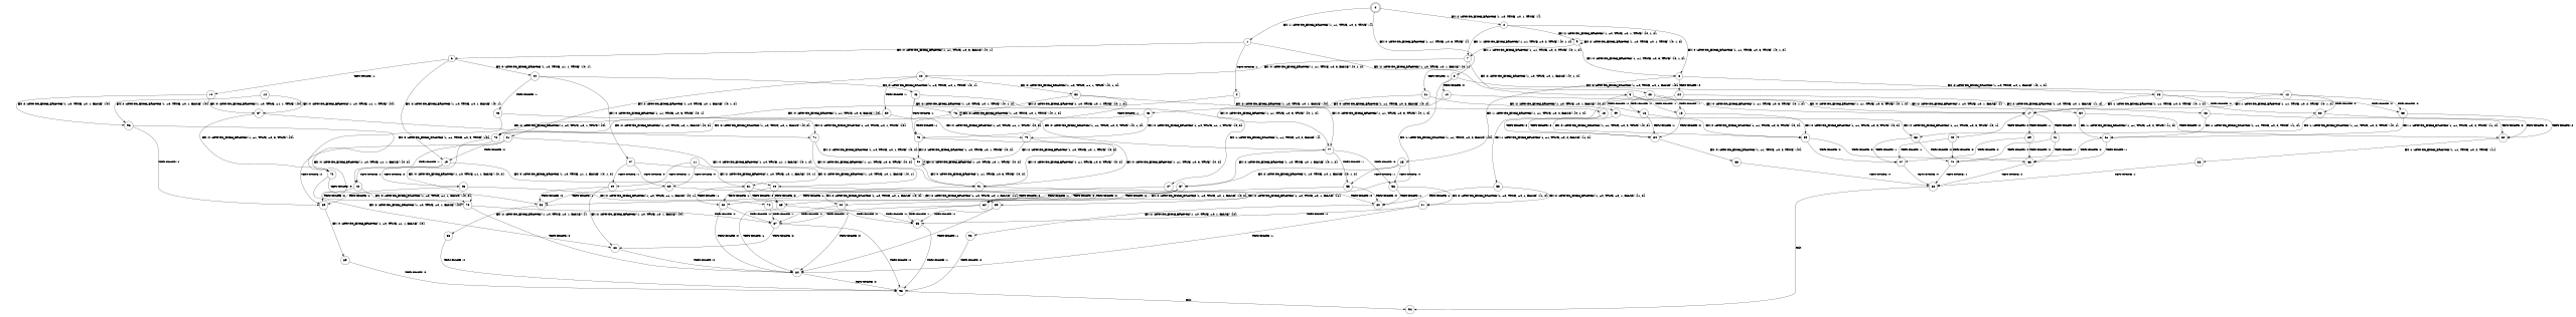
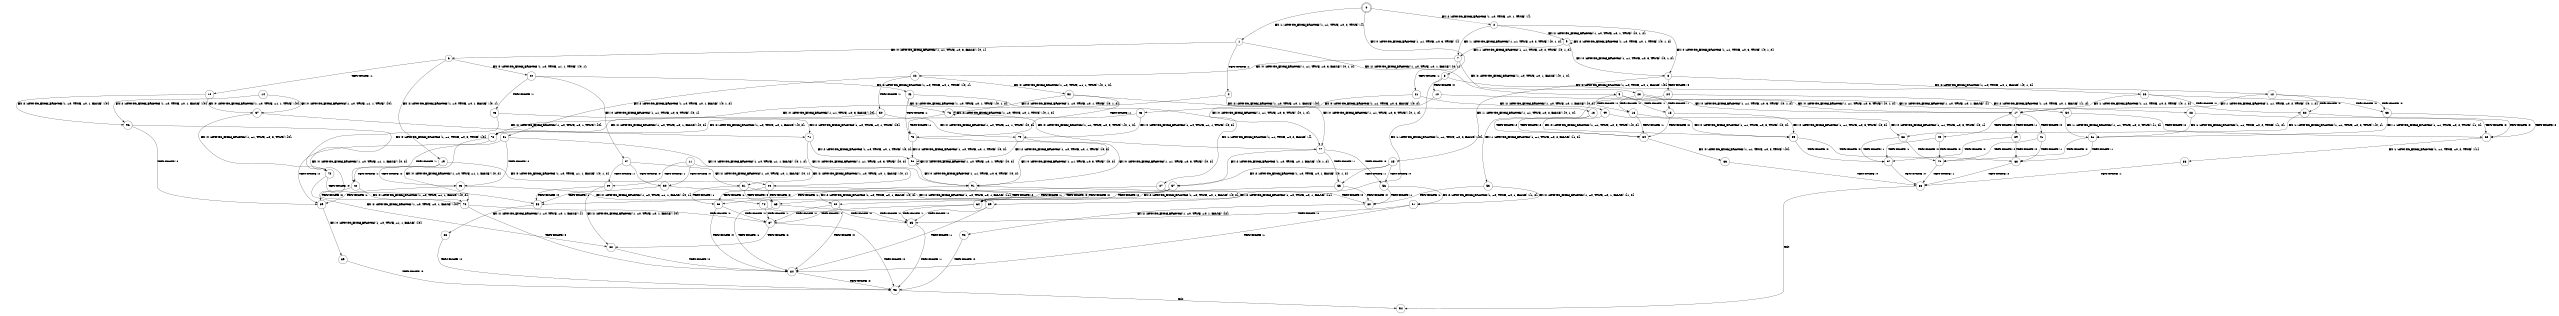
  digraph {
    node [shape=circle]
    0 [peripheries=2]
    1
    2
    3
    4
    5
    6
    7
    8
    9
    10
    12
    64
    13
    78
    15
    16
    17
    18
    19
    20
    21
    22
    23
    24
    25
    26
    27
    28
    11
    29
    30
    31
    32
    33
    34
    35
    n38 [label=96]
    14
    37
    38
    39
    40
    41
    42
    43
    44
    45
    46
    47
    48
    49
    50
    51
    52
    53
    54
    55
    56
    57
    58
    59
    60
    61
    62
    63
    65
    66
    67
    68
    69
    70
    71
    72
    73
    74
    75
    76
    77
    79
    80
    81
    82
    83
    84
    85
    86
    87
    88
    89
    n91 [label=98]
    91
    92
    93
    94
    0 -> 1 [label="EX !1 !ATOMIC_EXCH_BRANCH (1, +1, TRUE, +0, 2, TRUE) !{}"]
    0 -> 2 [label="EX !2 !ATOMIC_EXCH_BRANCH (1, +0, TRUE, +0, 1, TRUE) !{}"]
    0 -> 3 [label="EX !0 !ATOMIC_EXCH_BRANCH (1, +1, TRUE, +0, 3, TRUE) !{}"]
    1 -> 4 [label="TERMINATE !1"]
    1 -> 5 [label="EX !2 !ATOMIC_EXCH_BRANCH (1, +0, TRUE, +0, 1, FALSE) !{0, 1}"]
    1 -> 6 [label="EX !0 !ATOMIC_EXCH_BRANCH (1, +1, TRUE, +0, 3, FALSE) !{0, 1}"]
    2 -> 7 [label="EX !1 !ATOMIC_EXCH_BRANCH (1, +1, TRUE, +0, 2, TRUE) !{0, 1, 2}"]
    2 -> 8 [label="EX !0 !ATOMIC_EXCH_BRANCH (1, +1, TRUE, +0, 3, TRUE) !{0, 1, 2}"]
    2 -> 9 [label="EX !2 !ATOMIC_EXCH_BRANCH (1, +0, TRUE, +0, 1, TRUE) !{0, 1, 2}"]
    3 -> 10 [label="TERMINATE !0"]
    3 -> 12 [label="EX !2 !ATOMIC_EXCH_BRANCH (1, +0, TRUE, +0, 1, FALSE) !{0}"]
    3 -> 64 [label="EX !1 !ATOMIC_EXCH_BRANCH (1, +1, TRUE, +0, 2, FALSE) !{0}"]
    4 -> 13 [label="EX !2 !ATOMIC_EXCH_BRANCH (1, +0, TRUE, +0, 1, FALSE) !{0}"]
    4 -> 78 [label="EX !0 !ATOMIC_EXCH_BRANCH (1, +1, TRUE, +0, 3, FALSE) !{0}"]
    5 -> 15 [label="TERMINATE !1"]
    5 -> 16 [label="TERMINATE !2"]
    5 -> 17 [label="EX !0 !ATOMIC_EXCH_BRANCH (1, +1, TRUE, +0, 3, TRUE) !{0, 1, 2}"]
    6 -> 18 [label="TERMINATE !1"]
    6 -> 19 [label="EX !2 !ATOMIC_EXCH_BRANCH (1, +0, TRUE, +0, 1, FALSE) !{0, 1}"]
    6 -> 20 [label="EX !0 !ATOMIC_EXCH_BRANCH (1, +0, TRUE, +1, 1, TRUE) !{0, 1}"]
    7 -> 21 [label="TERMINATE !1"]
    7 -> 22 [label="EX !0 !ATOMIC_EXCH_BRANCH (1, +1, TRUE, +0, 3, FALSE) !{0, 1, 2}"]
    7 -> 23 [label="EX !2 !ATOMIC_EXCH_BRANCH (1, +0, TRUE, +0, 1, FALSE) !{0, 1, 2}"]
    8 -> 24 [label="TERMINATE !0"]
    8 -> 25 [label="EX !1 !ATOMIC_EXCH_BRANCH (1, +1, TRUE, +0, 2, FALSE) !{0, 1, 2}"]
    8 -> 26 [label="EX !2 !ATOMIC_EXCH_BRANCH (1, +0, TRUE, +0, 1, FALSE) !{0, 1, 2}"]
    9 -> 7 [label="EX !1 !ATOMIC_EXCH_BRANCH (1, +1, TRUE, +0, 2, TRUE) !{0, 1, 2}"]
    9 -> 8 [label="EX !0 !ATOMIC_EXCH_BRANCH (1, +1, TRUE, +0, 3, TRUE) !{0, 1, 2}"]
    9 -> 9 [label="EX !2 !ATOMIC_EXCH_BRANCH (1, +0, TRUE, +0, 1, TRUE) !{0, 1, 2}"]
    10 -> 27 [label="EX !1 !ATOMIC_EXCH_BRANCH (1, +1, TRUE, +0, 2, FALSE) !{}"]
    10 -> 28 [label="EX !2 !ATOMIC_EXCH_BRANCH (1, +0, TRUE, +0, 1, FALSE) !{}"]
    12 -> 17 [label="EX !1 !ATOMIC_EXCH_BRANCH (1, +1, TRUE, +0, 2, TRUE) !{0, 1, 2}"]
    12 -> 32 [label="TERMINATE !2"]
    12 -> 33 [label="TERMINATE !0"]
    64 -> 85 [label="TERMINATE !1"]
    64 -> 87 [label="TERMINATE !1"]
    13 -> 34 [label="TERMINATE !2"]
    13 -> 35 [label="EX !0 !ATOMIC_EXCH_BRANCH (1, +1, TRUE, +0, 3, TRUE) !{0, 2}"]
    78 -> 69 [label="TERMINATE !2"]
    78 -> 70 [label="EX !0 !ATOMIC_EXCH_BRANCH (1, +0, TRUE, +1, 1, FALSE) !{0, 2}"]
    15 -> 34 [label="TERMINATE !2"]
    15 -> 35 [label="EX !0 !ATOMIC_EXCH_BRANCH (1, +1, TRUE, +0, 3, TRUE) !{0, 2}"]
    16 -> 34 [label="TERMINATE !1"]
    16 -> 38 [label="EX !0 !ATOMIC_EXCH_BRANCH (1, +1, TRUE, +0, 3, TRUE) !{0, 1}"]
    17 -> 39 [label="TERMINATE !1"]
    17 -> 40 [label="TERMINATE !2"]
    17 -> 41 [label="TERMINATE !0"]
    18 -> n38 [label="EX !2 !ATOMIC_EXCH_BRANCH (1, +0, TRUE, +0, 1, FALSE) !{0}"]
    18 -> 37 [label="EX !0 !ATOMIC_EXCH_BRANCH (1, +0, TRUE, +1, 1, TRUE) !{0}"]
    19 -> 42 [label="TERMINATE !1"]
    19 -> 43 [label="TERMINATE !2"]
    19 -> 44 [label="EX !0 !ATOMIC_EXCH_BRANCH (1, +0, TRUE, +1, 1, FALSE) !{0, 1, 2}"]
    20 -> 45 [label="TERMINATE !1"]
    20 -> 46 [label="EX !2 !ATOMIC_EXCH_BRANCH (1, +0, TRUE, +0, 1, TRUE) !{0, 1}"]
    20 -> 47 [label="EX !0 !ATOMIC_EXCH_BRANCH (1, +1, TRUE, +0, 3, TRUE) !{0, 1}"]
    21 -> 48 [label="EX !0 !ATOMIC_EXCH_BRANCH (1, +1, TRUE, +0, 3, FALSE) !{0, 2}"]
    21 -> 49 [label="EX !2 !ATOMIC_EXCH_BRANCH (1, +0, TRUE, +0, 1, FALSE) !{0, 2}"]
    22 -> 50 [label="TERMINATE !1"]
    22 -> 51 [label="EX !2 !ATOMIC_EXCH_BRANCH (1, +0, TRUE, +0, 1, FALSE) !{0, 1, 2}"]
    22 -> 52 [label="EX !0 !ATOMIC_EXCH_BRANCH (1, +0, TRUE, +1, 1, TRUE) !{0, 1, 2}"]
    23 -> 15 [label="TERMINATE !1"]
    23 -> 16 [label="TERMINATE !2"]
    23 -> 17 [label="EX !0 !ATOMIC_EXCH_BRANCH (1, +1, TRUE, +0, 3, TRUE) !{0, 1, 2}"]
    24 -> 53 [label="EX !1 !ATOMIC_EXCH_BRANCH (1, +1, TRUE, +0, 2, FALSE) !{1, 2}"]
    24 -> 54 [label="EX !2 !ATOMIC_EXCH_BRANCH (1, +0, TRUE, +0, 1, FALSE) !{1, 2}"]
    25 -> 55 [label="TERMINATE !1"]
    25 -> 56 [label="TERMINATE !0"]
    25 -> 57 [label="EX !2 !ATOMIC_EXCH_BRANCH (1, +0, TRUE, +0, 1, FALSE) !{0, 1, 2}"]
    26 -> 17 [label="EX !1 !ATOMIC_EXCH_BRANCH (1, +1, TRUE, +0, 2, TRUE) !{0, 1, 2}"]
    26 -> 32 [label="TERMINATE !2"]
    26 -> 33 [label="TERMINATE !0"]
    27 -> 58 [label="TERMINATE !1"]
    27 -> 59 [label="EX !2 !ATOMIC_EXCH_BRANCH (1, +0, TRUE, +0, 1, FALSE) !{1}"]
    28 -> 60 [label="TERMINATE !2"]
    28 -> 61 [label="EX !1 !ATOMIC_EXCH_BRANCH (1, +1, TRUE, +0, 2, TRUE) !{1, 2}"]
    11 -> 29 [label="TERMINATE !1"]
    11 -> 30 [label="TERMINATE !0"]
    11 -> 31 [label="EX !2 !ATOMIC_EXCH_BRANCH (1, +0, TRUE, +0, 1, FALSE) !{0, 1}"]
    29 -> 58 [label="TERMINATE !0"]
    29 -> 62 [label="EX !2 !ATOMIC_EXCH_BRANCH (1, +0, TRUE, +0, 1, FALSE) !{0}"]
    30 -> 58 [label="TERMINATE !1"]
    30 -> 59 [label="EX !2 !ATOMIC_EXCH_BRANCH (1, +0, TRUE, +0, 1, FALSE) !{1}"]
    31 -> 64 [label="TERMINATE !2"]
    31 -> 63 [label="TERMINATE !1"]
    31 -> 65 [label="TERMINATE !0"]
    32 -> 38 [label="EX !1 !ATOMIC_EXCH_BRANCH (1, +1, TRUE, +0, 2, TRUE) !{0, 1}"]
    32 -> 60 [label="TERMINATE !0"]
    33 -> 60 [label="TERMINATE !2"]
    33 -> 61 [label="EX !1 !ATOMIC_EXCH_BRANCH (1, +1, TRUE, +0, 2, TRUE) !{1, 2}"]
    34 -> 66 [label="EX !0 !ATOMIC_EXCH_BRANCH (1, +1, TRUE, +0, 3, TRUE) !{0}"]
    35 -> 67 [label="TERMINATE !2"]
    35 -> 68 [label="TERMINATE !0"]
    n38 -> 69 [label="TERMINATE !2"]
    n38 -> 70 [label="EX !0 !ATOMIC_EXCH_BRANCH (1, +0, TRUE, +1, 1, FALSE) !{0, 2}"]
    14 -> n38 [label="EX !2 !ATOMIC_EXCH_BRANCH (1, +0, TRUE, +0, 1, FALSE) !{0}"]
    14 -> 37 [label="EX !0 !ATOMIC_EXCH_BRANCH (1, +0, TRUE, +1, 1, TRUE) !{0}"]
    37 -> 71 [label="EX !2 !ATOMIC_EXCH_BRANCH (1, +0, TRUE, +0, 1, TRUE) !{0}"]
    37 -> 72 [label="EX !0 !ATOMIC_EXCH_BRANCH (1, +1, TRUE, +0, 3, TRUE) !{0}"]
    38 -> 67 [label="TERMINATE !1"]
    38 -> 73 [label="TERMINATE !0"]
    39 -> 67 [label="TERMINATE !2"]
    39 -> 68 [label="TERMINATE !0"]
    40 -> 67 [label="TERMINATE !1"]
    40 -> 73 [label="TERMINATE !0"]
    41 -> 68 [label="TERMINATE !1"]
    41 -> 73 [label="TERMINATE !2"]
    42 -> 69 [label="TERMINATE !2"]
    42 -> 70 [label="EX !0 !ATOMIC_EXCH_BRANCH (1, +0, TRUE, +1, 1, FALSE) !{0, 2}"]
    43 -> 69 [label="TERMINATE !1"]
    43 -> 74 [label="EX !0 !ATOMIC_EXCH_BRANCH (1, +0, TRUE, +1, 1, FALSE) !{0, 1}"]
    44 -> 64 [label="TERMINATE !2"]
    44 -> 63 [label="TERMINATE !1"]
    44 -> 65 [label="TERMINATE !0"]
    45 -> 71 [label="EX !2 !ATOMIC_EXCH_BRANCH (1, +0, TRUE, +0, 1, TRUE) !{0}"]
    45 -> 72 [label="EX !0 !ATOMIC_EXCH_BRANCH (1, +1, TRUE, +0, 3, TRUE) !{0}"]
    46 -> 75 [label="TERMINATE !1"]
    46 -> 76 [label="EX !2 !ATOMIC_EXCH_BRANCH (1, +0, TRUE, +0, 1, TRUE) !{0, 1, 2}"]
    46 -> 77 [label="EX !0 !ATOMIC_EXCH_BRANCH (1, +1, TRUE, +0, 3, TRUE) !{0, 1, 2}"]
    47 -> 29 [label="TERMINATE !1"]
    47 -> 30 [label="TERMINATE !0"]
    47 -> 31 [label="EX !2 !ATOMIC_EXCH_BRANCH (1, +0, TRUE, +0, 1, FALSE) !{0, 1}"]
    48 -> 78 [label="EX !2 !ATOMIC_EXCH_BRANCH (1, +0, TRUE, +0, 1, FALSE) !{0, 2}"]
    48 -> 79 [label="EX !0 !ATOMIC_EXCH_BRANCH (1, +0, TRUE, +1, 1, TRUE) !{0, 2}"]
    49 -> 34 [label="TERMINATE !2"]
    49 -> 35 [label="EX !0 !ATOMIC_EXCH_BRANCH (1, +1, TRUE, +0, 3, TRUE) !{0, 2}"]
    50 -> 78 [label="EX !2 !ATOMIC_EXCH_BRANCH (1, +0, TRUE, +0, 1, FALSE) !{0, 2}"]
    50 -> 79 [label="EX !0 !ATOMIC_EXCH_BRANCH (1, +0, TRUE, +1, 1, TRUE) !{0, 2}"]
    51 -> 42 [label="TERMINATE !1"]
-   51 -> 19 [label="TERMINATE !2"]
+   51 -> 43 [label="TERMINATE !2"]
    51 -> 44 [label="EX !0 !ATOMIC_EXCH_BRANCH (1, +0, TRUE, +1, 1, FALSE) !{0, 1, 2}"]
    52 -> 75 [label="TERMINATE !1"]
    52 -> 76 [label="EX !2 !ATOMIC_EXCH_BRANCH (1, +0, TRUE, +0, 1, TRUE) !{0, 1, 2}"]
    52 -> 77 [label="EX !0 !ATOMIC_EXCH_BRANCH (1, +1, TRUE, +0, 3, TRUE) !{0, 1, 2}"]
    53 -> 80 [label="TERMINATE !1"]
    53 -> 81 [label="EX !2 !ATOMIC_EXCH_BRANCH (1, +0, TRUE, +0, 1, FALSE) !{1, 2}"]
    54 -> 60 [label="TERMINATE !2"]
    54 -> 61 [label="EX !1 !ATOMIC_EXCH_BRANCH (1, +1, TRUE, +0, 2, TRUE) !{1, 2}"]
    55 -> 80 [label="TERMINATE !0"]
    55 -> 82 [label="EX !2 !ATOMIC_EXCH_BRANCH (1, +0, TRUE, +0, 1, FALSE) !{0, 2}"]
    56 -> 80 [label="TERMINATE !1"]
    56 -> 81 [label="EX !2 !ATOMIC_EXCH_BRANCH (1, +0, TRUE, +0, 1, FALSE) !{1, 2}"]
    57 -> 64 [label="TERMINATE !2"]
    57 -> 63 [label="TERMINATE !1"]
    57 -> 65 [label="TERMINATE !0"]
    58 -> 83 [label="EX !2 !ATOMIC_EXCH_BRANCH (1, +0, TRUE, +0, 1, FALSE) !{}"]
    59 -> 84 [label="TERMINATE !1"]
    59 -> 85 [label="TERMINATE !2"]
    60 -> 86 [label="EX !1 !ATOMIC_EXCH_BRANCH (1, +1, TRUE, +0, 2, TRUE) !{1}"]
    61 -> 68 [label="TERMINATE !1"]
    61 -> 73 [label="TERMINATE !2"]
    62 -> 84 [label="TERMINATE !0"]
    63 -> 84 [label="TERMINATE !0"]
    63 -> 87 [label="TERMINATE !2"]
    65 -> 84 [label="TERMINATE !1"]
    65 -> 85 [label="TERMINATE !2"]
    66 -> 88 [label="TERMINATE !0"]
    67 -> 88 [label="TERMINATE !0"]
    68 -> 88 [label="TERMINATE !2"]
    69 -> 89 [label="EX !0 !ATOMIC_EXCH_BRANCH (1, +0, TRUE, +1, 1, FALSE) !{0}"]
    70 -> 84 [label="TERMINATE !0"]
    70 -> 87 [label="TERMINATE !2"]
    71 -> n91 [label="EX !2 !ATOMIC_EXCH_BRANCH (1, +0, TRUE, +0, 1, TRUE) !{0, 2}"]
    71 -> 91 [label="EX !0 !ATOMIC_EXCH_BRANCH (1, +1, TRUE, +0, 3, TRUE) !{0, 2}"]
    72 -> 58 [label="TERMINATE !0"]
    72 -> 62 [label="EX !2 !ATOMIC_EXCH_BRANCH (1, +0, TRUE, +0, 1, FALSE) !{0}"]
    73 -> 88 [label="TERMINATE !1"]
    74 -> 85 [label="TERMINATE !0"]
    74 -> 87 [label="TERMINATE !1"]
    75 -> n91 [label="EX !2 !ATOMIC_EXCH_BRANCH (1, +0, TRUE, +0, 1, TRUE) !{0, 2}"]
    75 -> 91 [label="EX !0 !ATOMIC_EXCH_BRANCH (1, +1, TRUE, +0, 3, TRUE) !{0, 2}"]
    76 -> 75 [label="TERMINATE !1"]
    76 -> 76 [label="EX !2 !ATOMIC_EXCH_BRANCH (1, +0, TRUE, +0, 1, TRUE) !{0, 1, 2}"]
    76 -> 77 [label="EX !0 !ATOMIC_EXCH_BRANCH (1, +1, TRUE, +0, 3, TRUE) !{0, 1, 2}"]
    77 -> 55 [label="TERMINATE !1"]
    77 -> 56 [label="TERMINATE !0"]
    77 -> 57 [label="EX !2 !ATOMIC_EXCH_BRANCH (1, +0, TRUE, +0, 1, FALSE) !{0, 1, 2}"]
    79 -> n91 [label="EX !2 !ATOMIC_EXCH_BRANCH (1, +0, TRUE, +0, 1, TRUE) !{0, 2}"]
    79 -> 91 [label="EX !0 !ATOMIC_EXCH_BRANCH (1, +1, TRUE, +0, 3, TRUE) !{0, 2}"]
    80 -> 92 [label="EX !2 !ATOMIC_EXCH_BRANCH (1, +0, TRUE, +0, 1, FALSE) !{2}"]
    81 -> 84 [label="TERMINATE !1"]
    81 -> 85 [label="TERMINATE !2"]
    82 -> 84 [label="TERMINATE !0"]
    82 -> 87 [label="TERMINATE !2"]
    83 -> 93 [label="TERMINATE !2"]
    84 -> 93 [label="TERMINATE !2"]
    85 -> 93 [label="TERMINATE !1"]
    86 -> 88 [label="TERMINATE !1"]
    87 -> 62 [label="TERMINATE !2"]
    87 -> 93 [label="TERMINATE !0"]
    88 -> 94 [label=exit]
    89 -> 93 [label="TERMINATE !0"]
    n91 -> n91 [label="EX !2 !ATOMIC_EXCH_BRANCH (1, +0, TRUE, +0, 1, TRUE) !{0, 2}"]
    n91 -> 91 [label="EX !0 !ATOMIC_EXCH_BRANCH (1, +1, TRUE, +0, 3, TRUE) !{0, 2}"]
    91 -> 80 [label="TERMINATE !0"]
    91 -> 82 [label="EX !2 !ATOMIC_EXCH_BRANCH (1, +0, TRUE, +0, 1, FALSE) !{0, 2}"]
    92 -> 93 [label="TERMINATE !2"]
    93 -> 94 [label=exit]
  }
